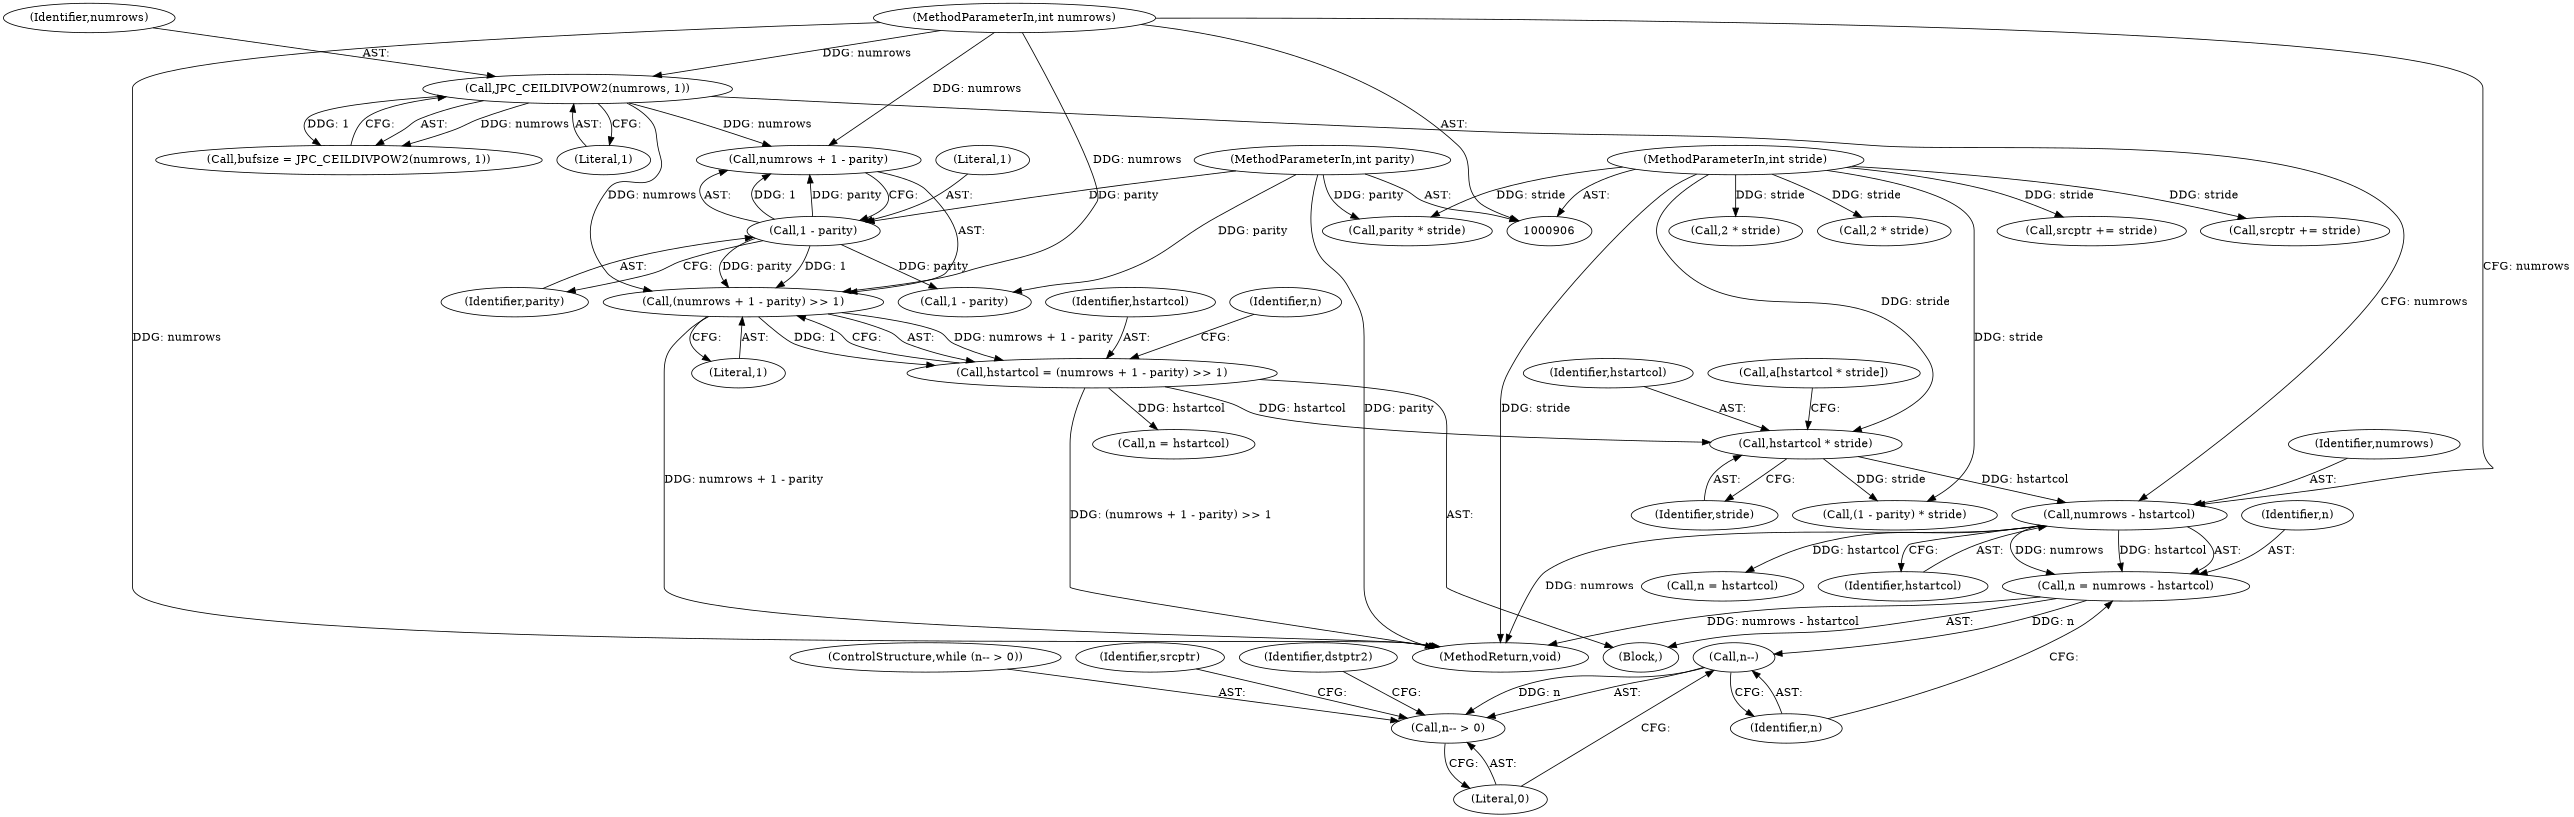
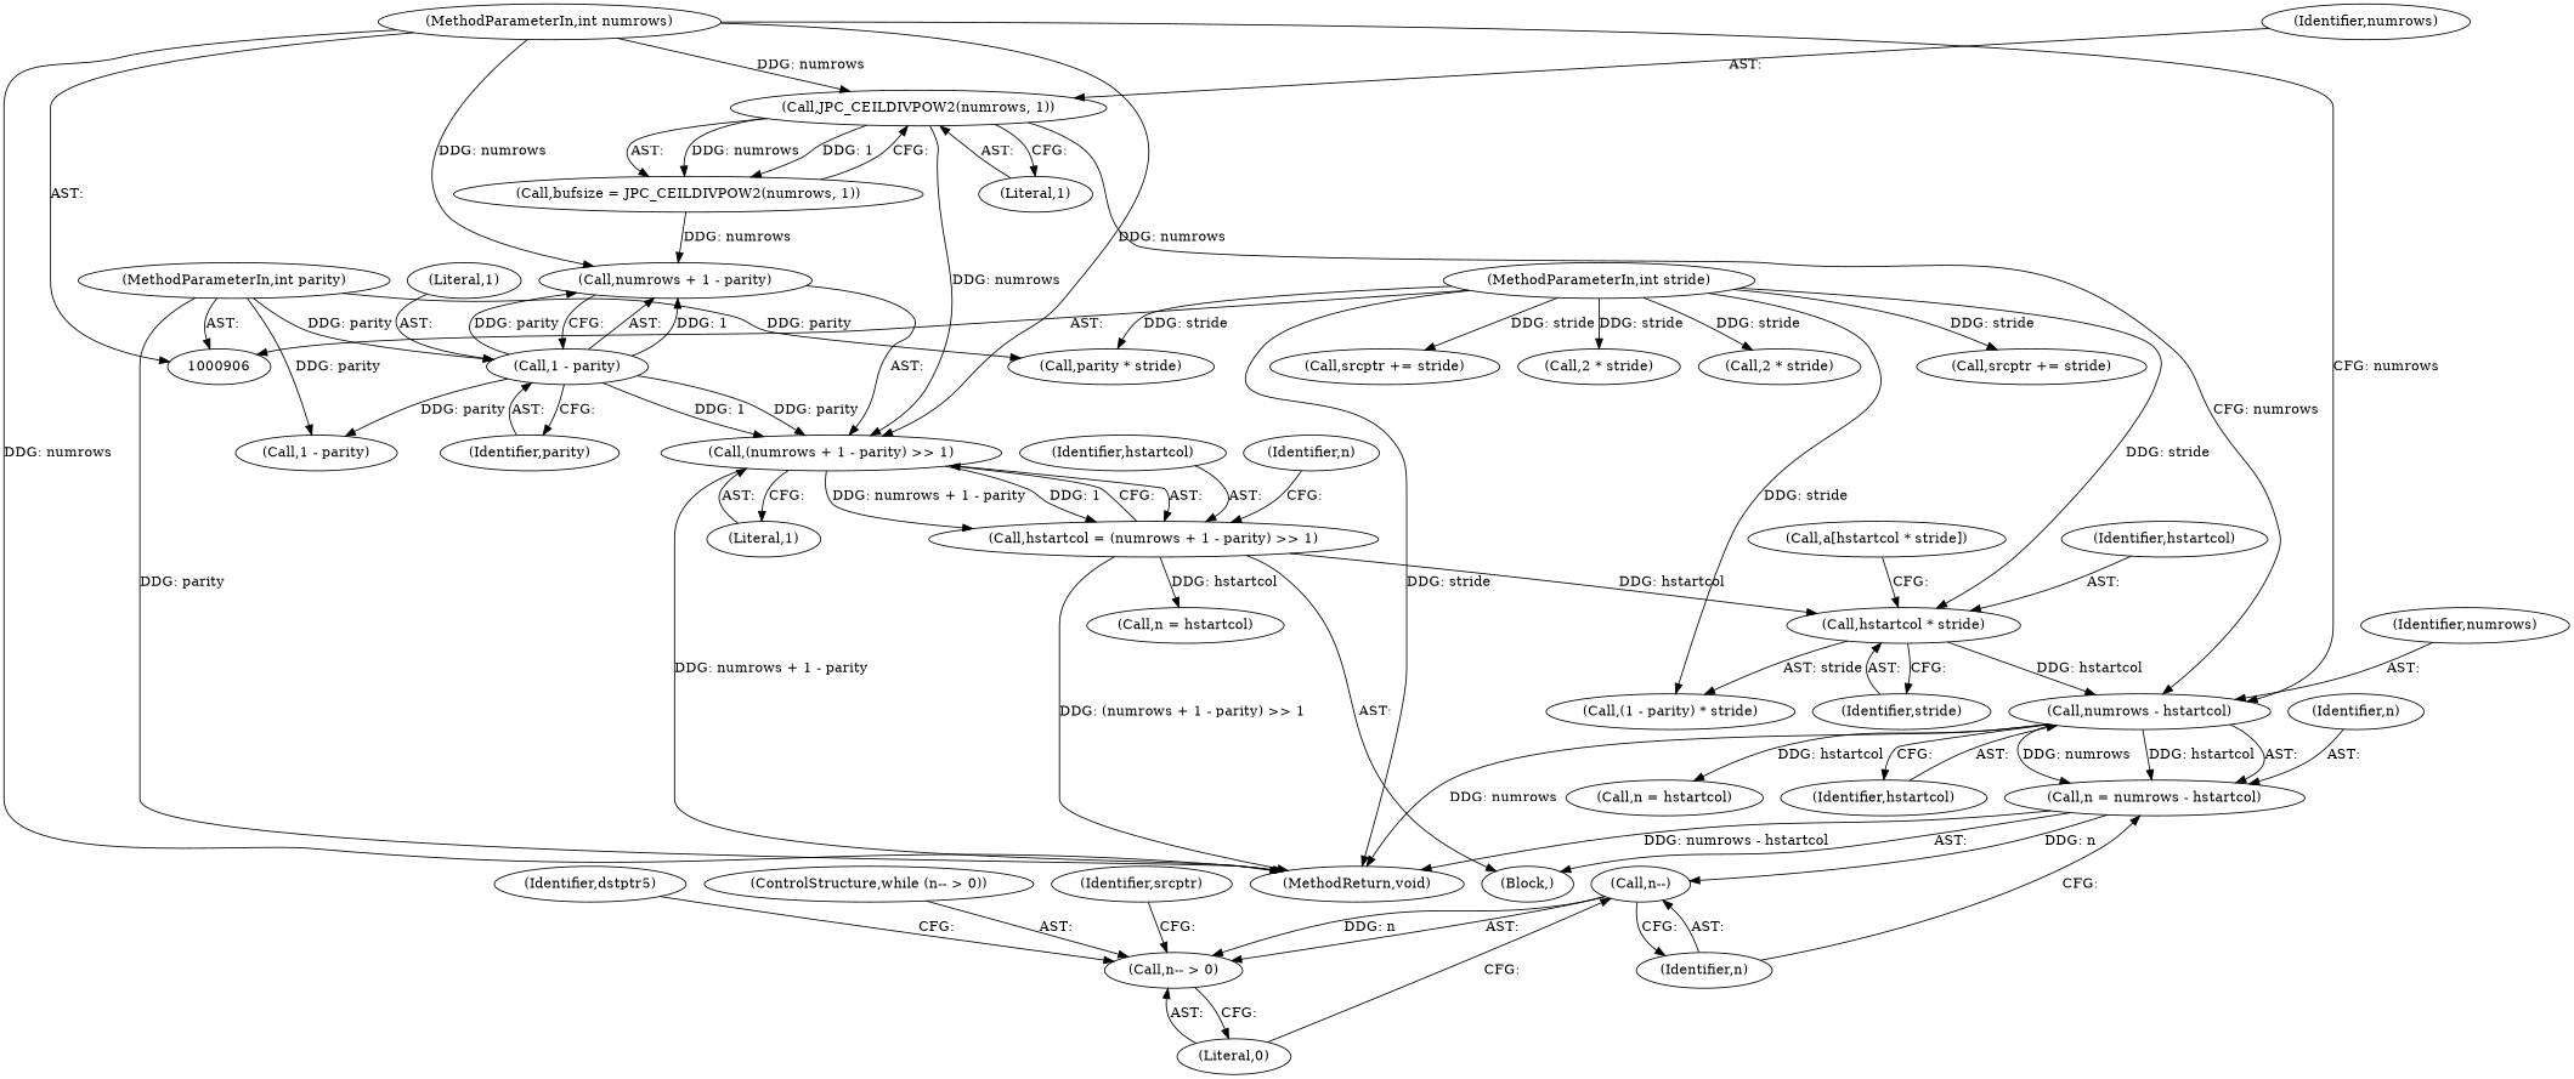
  digraph {
    n1 [label="(Call,n = numrows - hstartcol)"]
    n2 [label="(Call,n--)"]
    n3 [label="(MethodReturn,void)"]
    n4 [label="(Block,)"]
    n5 [label="(Call,numrows - hstartcol)"]
    n6 [label="(Call,n = hstartcol)"]
    n7 [label="(Identifier,hstartcol)"]
    n8 [label="(Call,n-- > 0)"]
    n9 [label="(Identifier,n)"]
    n10 [label="(MethodParameterIn,int numrows)"]
    n11 [label="(Call,JPC_CEILDIVPOW2(numrows, 1))"]
    n12 [label="(Call,(numrows + 1 - parity) >> 1)"]
    n13 [label="(Call,numrows + 1 - parity)"]
    n14 [label=1000906]
    n15 [label="(Literal,1)"]
    n16 [label="(Call,bufsize = JPC_CEILDIVPOW2(numrows, 1))"]
    n17 [label="(Call,hstartcol = (numrows + 1 - parity) >> 1)"]
    n18 [label="(Literal,1)"]
    n19 [label="(Call,1 - parity)"]
    n20 [label="(Call,hstartcol * stride)"]
    n21 [label="(Identifier,stride)"]
    n22 [label="(Call,(1 - parity) * stride)"]
    n23 [label="(Call,a[hstartcol * stride])"]
    n24 [label="(Call,n = hstartcol)"]
    n25 [label="(Identifier,parity)"]
    n26 [label="(Call,1 - parity)"]
    n27 [label="(MethodParameterIn,int parity)"]
    n28 [label="(Call,parity * stride)"]
    n29 [label="(MethodParameterIn,int stride)"]
    n30 [label="(Call,srcptr += stride)"]
    n31 [label="(Call,srcptr += stride)"]
    n32 [label="(Call,2 * stride)"]
    n33 [label="(Call,2 * stride)"]
    n34 [label="(Literal,0)"]
    n35 [label="(ControlStructure,while (n-- > 0))"]
    n36 [label="(Identifier,srcptr)"]
    n37 [label="(Identifier,n)"]
    n38 [label="(Identifier,numrows)"]
    n39 [label="(Identifier,hstartcol)"]
    n40 [label="(Identifier,n)"]
    n41 [label="(Identifier,hstartcol)"]
    n42 [label="(Identifier,numrows)"]
    n43 [label="(Literal,1)"]
-   n44 [label="(Identifier,dstptr2)"]
+   n44 [label="(Identifier,dstptr5)"]
    n1 -> n2 [label="DDG: n"]
    n1 -> n3 [label="DDG: numrows - hstartcol"]
    n1 -> n4 [label="AST: "]
    n2 -> n8 [label="AST: "]
    n2 -> n8 [label="DDG: n"]
    n2 -> n9 [label="CFG: "]
    n5 -> n1 [label="AST: "]
    n5 -> n1 [label="DDG: numrows"]
    n5 -> n1 [label="DDG: hstartcol"]
    n5 -> n3 [label="DDG: numrows"]
    n5 -> n6 [label="DDG: hstartcol"]
    n5 -> n7 [label="CFG: "]
    n7 -> n5 [label="AST: "]
    n8 -> n34 [label="CFG: "]
    n9 -> n1 [label="CFG: "]
    n9 -> n2 [label="AST: "]
    n10 -> n3 [label="DDG: numrows"]
    n10 -> n5 [label="CFG: numrows"]
    n10 -> n11 [label="DDG: numrows"]
    n10 -> n12 [label="DDG: numrows"]
    n10 -> n13 [label="DDG: numrows"]
    n10 -> n14 [label="AST: "]
    n11 -> n5 [label="CFG: numrows"]
    n11 -> n12 [label="DDG: numrows"]
-   n11 -> n13 [label="DDG: numrows"]
+   n16 -> n13 [label="DDG: numrows"]
    n11 -> n15 [label="CFG: "]
    n11 -> n16 [label="AST: "]
    n11 -> n16 [label="DDG: numrows"]
    n11 -> n16 [label="DDG: 1"]
    n12 -> n3 [label="DDG: numrows + 1 - parity"]
    n12 -> n17 [label="AST: "]
    n12 -> n17 [label="DDG: numrows + 1 - parity"]
    n12 -> n17 [label="DDG: 1"]
    n12 -> n18 [label="CFG: "]
    n13 -> n12 [label="AST: "]
    n13 -> n19 [label="CFG: "]
    n15 -> n11 [label="AST: "]
    n16 -> n11 [label="CFG: "]
    n17 -> n3 [label="DDG: (numrows + 1 - parity) >> 1"]
    n17 -> n4 [label="AST: "]
    n17 -> n12 [label="CFG: "]
    n17 -> n20 [label="DDG: hstartcol"]
    n17 -> n24 [label="DDG: hstartcol"]
    n18 -> n12 [label="AST: "]
    n19 -> n12 [label="DDG: 1"]
    n19 -> n12 [label="DDG: parity"]
    n19 -> n13 [label="AST: "]
    n19 -> n13 [label="DDG: 1"]
    n19 -> n13 [label="DDG: parity"]
    n19 -> n25 [label="CFG: "]
    n19 -> n26 [label="DDG: parity"]
    n20 -> n5 [label="DDG: hstartcol"]
    n20 -> n21 [label="CFG: "]
-   n20 -> n22 [label="DDG: stride"]
+   n20 -> n22 [label="AST: stride"]
    n21 -> n20 [label="AST: "]
    n23 -> n20 [label="CFG: "]
    n25 -> n19 [label="AST: "]
    n27 -> n3 [label="DDG: parity"]
    n27 -> n14 [label="AST: "]
    n27 -> n19 [label="DDG: parity"]
    n27 -> n26 [label="DDG: parity"]
    n27 -> n28 [label="DDG: parity"]
    n29 -> n3 [label="DDG: stride"]
    n29 -> n14 [label="AST: "]
    n29 -> n20 [label="DDG: stride"]
    n29 -> n22 [label="DDG: stride"]
    n29 -> n28 [label="DDG: stride"]
    n29 -> n30 [label="DDG: stride"]
    n29 -> n31 [label="DDG: stride"]
    n29 -> n32 [label="DDG: stride"]
    n29 -> n33 [label="DDG: stride"]
    n34 -> n2 [label="CFG: "]
    n34 -> n8 [label="AST: "]
    n35 -> n8 [label="AST: "]
    n36 -> n8 [label="CFG: "]
    n37 -> n1 [label="AST: "]
    n38 -> n5 [label="AST: "]
    n39 -> n20 [label="AST: "]
    n40 -> n17 [label="CFG: "]
    n41 -> n17 [label="AST: "]
    n42 -> n11 [label="AST: "]
    n43 -> n19 [label="AST: "]
    n44 -> n8 [label="CFG: "]
  }
